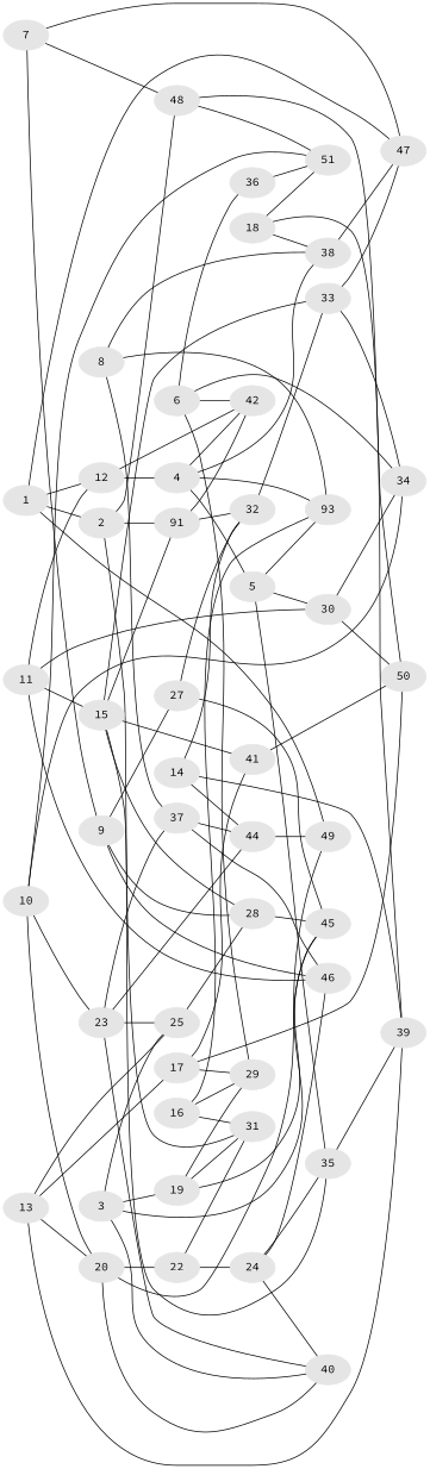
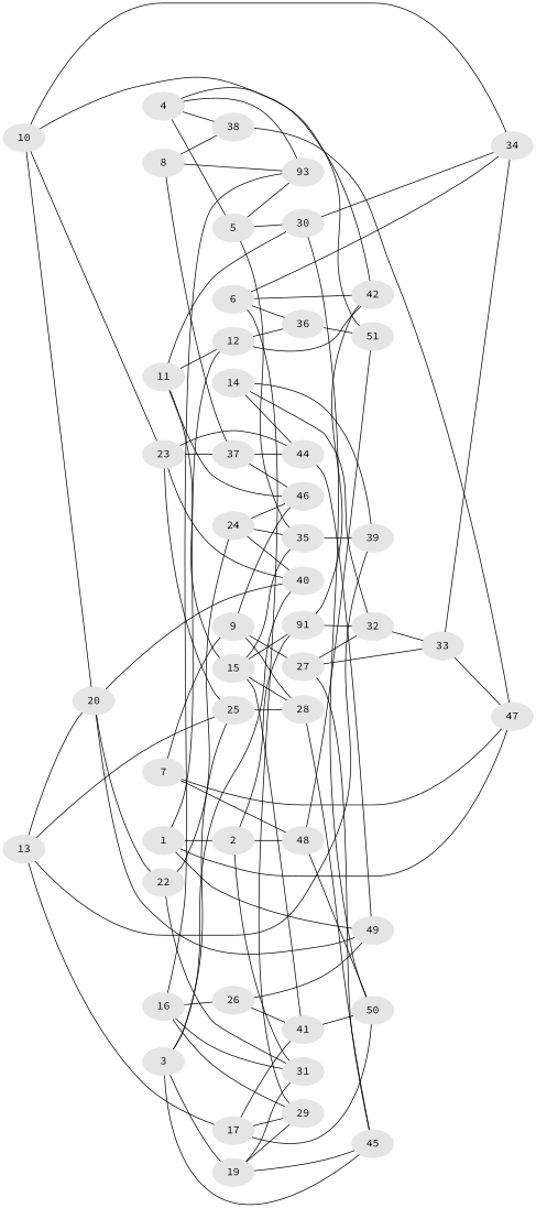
  graph {
    fontname="Source Code Pro"
    rankdir=LR
    node [color=gray90 fontname="Source Code Pro" style=filled]
    edge [fontname="Source Code Pro"]
    1
    2
    12
    47
    49
    n6 [label=91]
    31
    48
    42
    36
    32
    51
    50
    3
    19
    25
    40
    45
    29
    28
    4
    5
    38
    n24 [label=93]
    30
    35
    34
    39
    6
    7
    9
    27
    46
    8
    37
    14
    44
    33
    10
    20
    23
    22
    11
    15
    41
    13
    17
    16
-   18
+   26
    24
    1 -- 2
    1 -- 12
    1 -- 47
    1 -- 49
    2 -- n6
    2 -- 31
    2 -- 48
    12 -- 42
-   12 -- 4
+   12 -- 36
    n6 -- 42
    n6 -- 32
    48 -- 51
    48 -- 50
    36 -- 51
    32 -- 33
    3 -- 19
    3 -- 25
    3 -- 40
    3 -- 45
    19 -- 31
    19 -- 45
    19 -- 29
    25 -- 28
    28 -- 45
    4 -- 42
    4 -- 5
    4 -- 38
    4 -- n24
    5 -- n24
    5 -- 30
    5 -- 35
    38 -- 47
    30 -- 50
    30 -- 34
    35 -- 39
    6 -- 42
    6 -- 36
    6 -- 29
    6 -- 34
    7 -- 47
    7 -- 48
    7 -- 9
    9 -- 28
    9 -- 27
    9 -- 46
    27 -- 32
    27 -- 45
-   15 -- 33
+   27 -- 33
    8 -- 38
    8 -- n24
    8 -- 37
    37 -- 46
    37 -- 44
    14 -- 32
    14 -- 39
    14 -- 44
    44 -- 49
    33 -- 47
    33 -- 34
    10 -- 51
    10 -- 34
    10 -- 20
    10 -- 23
    20 -- 49
    20 -- 40
    20 -- 22
    23 -- 25
    23 -- 40
    23 -- 37
    23 -- 44
    22 -- 31
    22 -- 24
    11 -- 12
    11 -- 30
    11 -- 46
    11 -- 15
    15 -- n6
    15 -- 28
    15 -- 35
    15 -- 41
    41 -- 50
    13 -- 25
    13 -- 39
    13 -- 20
    13 -- 17
    17 -- 50
    17 -- 29
    17 -- 41
    16 -- 31
    16 -- 29
    16 -- n24
-   18 -- 51
-   18 -- 38
-   18 -- 39
+   16 -- 26
+   26 -- 49
+   26 -- 41
    24 -- 40
    24 -- 35
    24 -- 46
  }
